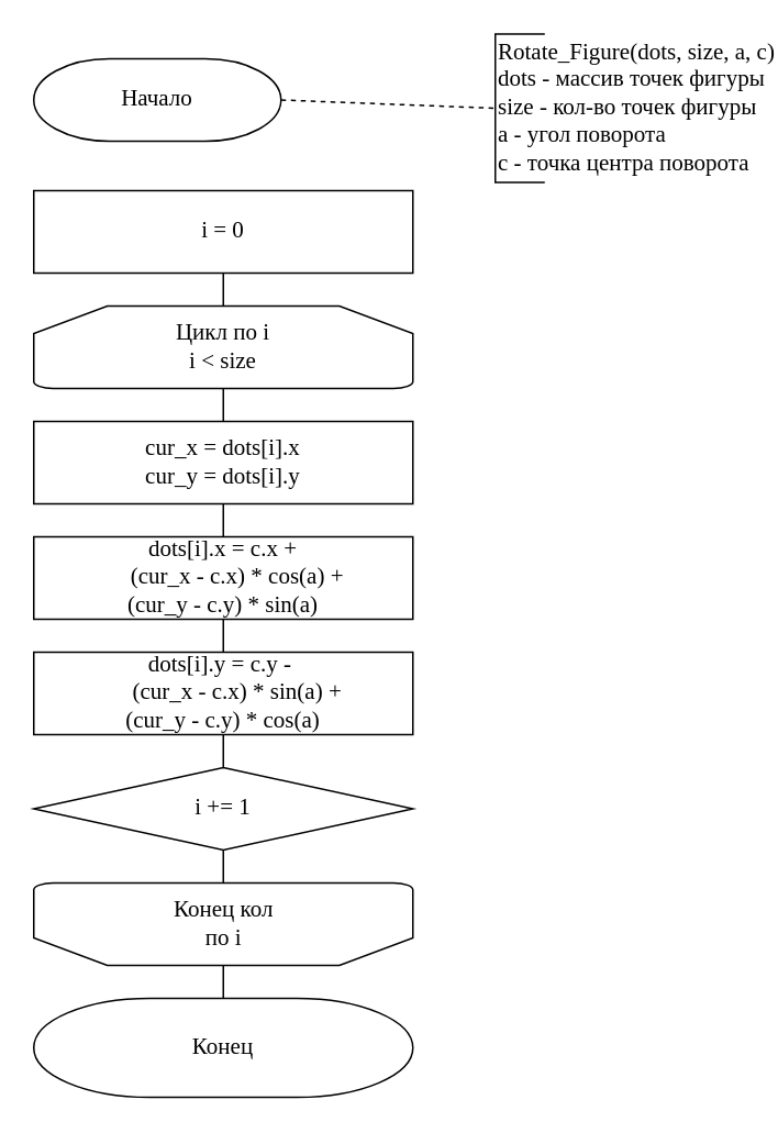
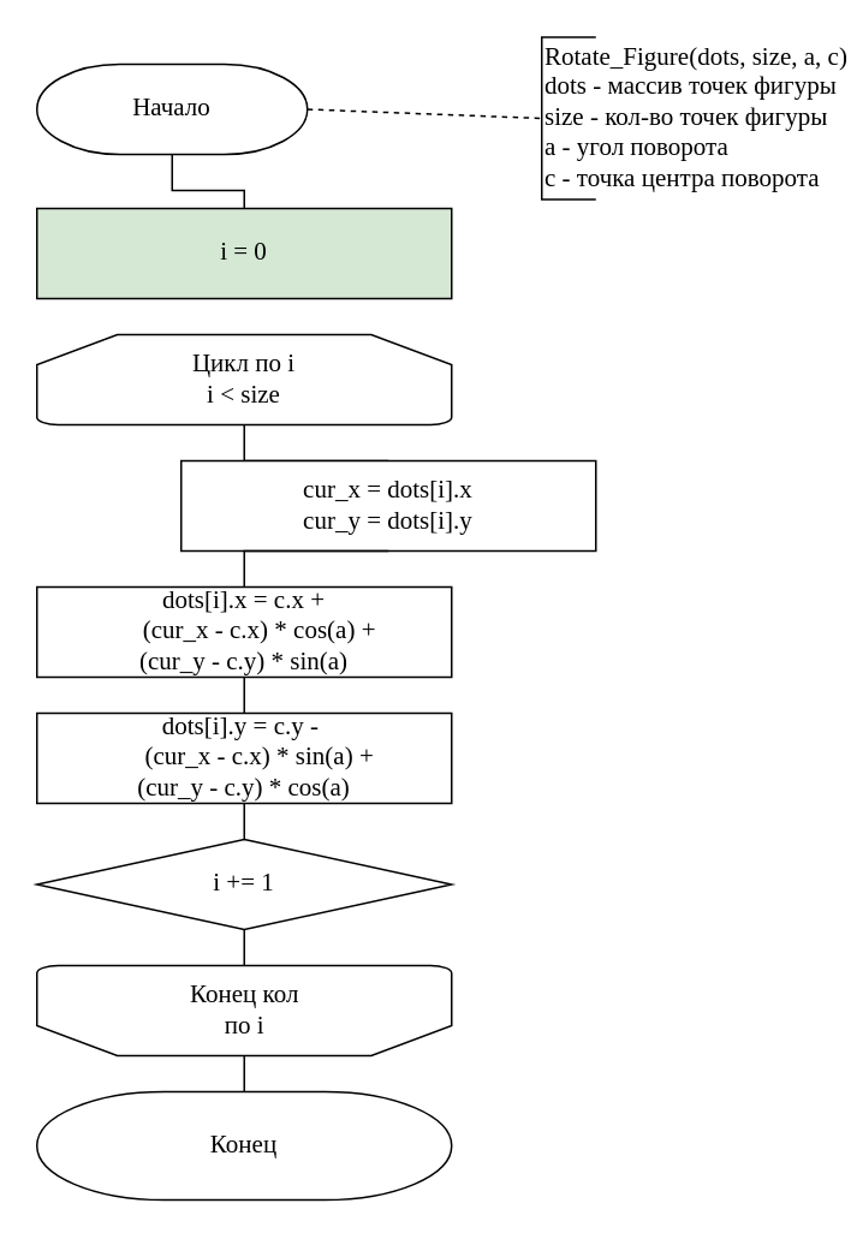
  <mxCell id="0" />
  <mxCell id="1" parent="0" />
+ <mxCell id="2" style="edgeStyle=orthogonalEdgeStyle;rounded=0;orthogonalLoop=1;jettySize=auto;html=1;exitX=0.5;exitY=1;exitDx=0;exitDy=0;exitPerimeter=0;entryX=0.5;entryY=0;entryDx=0;entryDy=0;fontFamily=Times New Roman;fontSize=14;endArrow=none;endFill=0;" edge="1" parent="1" source="3" target="11"><mxGeometry relative="1" as="geometry" /></mxCell>
  <mxCell id="3" value="Начало" style="strokeWidth=1;html=1;shape=mxgraph.flowchart.terminator;whiteSpace=wrap;fontSize=14;fontFamily=Times New Roman;" vertex="1" parent="1"><mxGeometry x="20" y="35" width="150" height="50" as="geometry" /></mxCell>
  <mxCell id="4" style="edgeStyle=orthogonalEdgeStyle;rounded=0;orthogonalLoop=1;jettySize=auto;html=1;exitX=0.5;exitY=0;exitDx=0;exitDy=0;exitPerimeter=0;entryX=0.5;entryY=0;entryDx=0;entryDy=0;entryPerimeter=0;endArrow=none;endFill=0;fontFamily=Times New Roman;fontSize=14;" edge="1" parent="1" source="5" target="12"><mxGeometry relative="1" as="geometry" /></mxCell>
  <mxCell id="5" value="Конец" style="strokeWidth=1;html=1;shape=mxgraph.flowchart.terminator;whiteSpace=wrap;fontSize=14;fontFamily=Times New Roman;" vertex="1" parent="1"><mxGeometry x="20" y="605" width="230" height="60" as="geometry" /></mxCell>
  <mxCell id="6" value="Rotate_Figure(dots, size, a, c)&lt;br&gt;dots - массив точек фигуры&lt;br&gt;size - кол-во точек фигуры&lt;br&gt;a - угол поворота&lt;br&gt;c - точка центра поворота" style="strokeWidth=1;html=1;shape=mxgraph.flowchart.annotation_1;align=left;pointerEvents=1;fontFamily=Times New Roman;fontSize=14;" vertex="1" parent="1"><mxGeometry x="300" y="20" width="30" height="90" as="geometry" /></mxCell>
  <mxCell id="7" value="" style="endArrow=none;dashed=1;html=1;fontFamily=Times New Roman;fontSize=14;exitX=1;exitY=0.5;exitDx=0;exitDy=0;exitPerimeter=0;entryX=0;entryY=0.5;entryDx=0;entryDy=0;entryPerimeter=0;" edge="1" parent="1" source="3" target="6"><mxGeometry width="50" height="50" relative="1" as="geometry"><mxPoint x="110" y="215" as="sourcePoint" /><mxPoint x="160" y="165" as="targetPoint" /></mxGeometry></mxCell>
  <mxCell id="8" style="edgeStyle=orthogonalEdgeStyle;rounded=0;orthogonalLoop=1;jettySize=auto;html=1;exitX=0.5;exitY=1;exitDx=0;exitDy=0;exitPerimeter=0;endArrow=none;endFill=0;fontFamily=Times New Roman;fontSize=14;" edge="1" parent="1" source="9" target="17"><mxGeometry relative="1" as="geometry"><mxPoint x="105" y="255" as="targetPoint" /></mxGeometry></mxCell>
  <mxCell id="9" value="Цикл по i&lt;br&gt;i &amp;lt; size" style="strokeWidth=1;html=1;shape=mxgraph.flowchart.loop_limit;whiteSpace=wrap;fontFamily=Times New Roman;fontSize=14;" vertex="1" parent="1"><mxGeometry x="20" y="185" width="230" height="50" as="geometry" /></mxCell>
- <mxCell id="10" style="edgeStyle=orthogonalEdgeStyle;rounded=0;orthogonalLoop=1;jettySize=auto;html=1;exitX=0.5;exitY=1;exitDx=0;exitDy=0;entryX=0.5;entryY=0;entryDx=0;entryDy=0;entryPerimeter=0;endArrow=none;endFill=0;fontFamily=Times New Roman;fontSize=14;" edge="1" parent="1" source="11" target="9"><mxGeometry relative="1" as="geometry" /></mxCell>
- <mxCell id="11" value="i = 0" style="rounded=0;whiteSpace=wrap;html=1;strokeWidth=1;fontFamily=Times New Roman;fontSize=14;" vertex="1" parent="1"><mxGeometry x="20" y="115" width="230" height="50" as="geometry" /></mxCell>
+ <mxCell id="11" value="i = 0" style="rounded=0;whiteSpace=wrap;html=1;strokeWidth=1;fontFamily=Times New Roman;fontSize=14;fillColor=#d5e8d4;" vertex="1" parent="1"><mxGeometry x="20" y="115" width="230" height="50" as="geometry" /></mxCell>
  <mxCell id="12" value="" style="strokeWidth=1;html=1;shape=mxgraph.flowchart.loop_limit;whiteSpace=wrap;fontFamily=Times New Roman;fontSize=14;rotation=-180;" vertex="1" parent="1"><mxGeometry x="20" y="535" width="230" height="50" as="geometry" /></mxCell>
  <mxCell id="13" value="Конец кол&lt;br&gt;по i" style="text;html=1;align=center;verticalAlign=middle;resizable=0;points=[];autosize=1;fontSize=14;fontFamily=Times New Roman;" vertex="1" parent="1"><mxGeometry x="90" y="540" width="90" height="40" as="geometry" /></mxCell>
  <mxCell id="14" style="edgeStyle=orthogonalEdgeStyle;rounded=0;orthogonalLoop=1;jettySize=auto;html=1;exitX=0.5;exitY=1;exitDx=0;exitDy=0;entryX=0.5;entryY=1;entryDx=0;entryDy=0;entryPerimeter=0;endArrow=none;endFill=0;fontFamily=Times New Roman;fontSize=14;" edge="1" parent="1" source="16" target="12"><mxGeometry relative="1" as="geometry" /></mxCell>
  <mxCell id="15" style="edgeStyle=orthogonalEdgeStyle;rounded=0;orthogonalLoop=1;jettySize=auto;html=1;exitX=0.5;exitY=0;exitDx=0;exitDy=0;entryX=0.5;entryY=1;entryDx=0;entryDy=0;endArrow=none;endFill=0;fontFamily=Times New Roman;fontSize=14;" edge="1" parent="1" source="16" target="21"><mxGeometry relative="1" as="geometry" /></mxCell>
  <mxCell id="16" value="i += 1" style="rhombus;whiteSpace=wrap;html=1;strokeWidth=1;fontFamily=Times New Roman;fontSize=14;" vertex="1" parent="1"><mxGeometry x="20" y="465" width="230" height="50" as="geometry" /></mxCell>
- <mxCell id="17" value="cur_x = dots[i].x&lt;br&gt;cur_y = dots[i].y" style="rounded=0;whiteSpace=wrap;html=1;strokeWidth=1;fontFamily=Times New Roman;fontSize=14;" vertex="1" parent="1"><mxGeometry x="20" y="255" width="230" height="50" as="geometry" /></mxCell>
+ <mxCell id="17" value="cur_x = dots[i].x&lt;br&gt;cur_y = dots[i].y" style="rounded=0;whiteSpace=wrap;html=1;strokeWidth=1;fontFamily=Times New Roman;fontSize=14;" vertex="1" parent="1"><mxGeometry x="100" y="255" width="230" height="50" as="geometry" /></mxCell>
  <mxCell id="18" style="edgeStyle=orthogonalEdgeStyle;rounded=0;orthogonalLoop=1;jettySize=auto;html=1;exitX=0.5;exitY=0;exitDx=0;exitDy=0;entryX=0.5;entryY=1;entryDx=0;entryDy=0;endArrow=none;endFill=0;fontFamily=Times New Roman;fontSize=14;" edge="1" parent="1" source="19" target="17"><mxGeometry relative="1" as="geometry" /></mxCell>
  <mxCell id="19" value="dots[i].x = c.x + &lt;br&gt;&amp;nbsp; &amp;nbsp; &amp;nbsp;(cur_x - c.x) * cos(a)&amp;nbsp;+ &lt;br&gt;(cur_y - c.y) * sin(a)" style="rounded=0;whiteSpace=wrap;html=1;strokeWidth=1;fontFamily=Times New Roman;fontSize=14;" vertex="1" parent="1"><mxGeometry x="20" y="325" width="230" height="50" as="geometry" /></mxCell>
  <mxCell id="20" style="edgeStyle=orthogonalEdgeStyle;rounded=0;orthogonalLoop=1;jettySize=auto;html=1;exitX=0.5;exitY=0;exitDx=0;exitDy=0;entryX=0.5;entryY=1;entryDx=0;entryDy=0;endArrow=none;endFill=0;fontFamily=Times New Roman;fontSize=14;" edge="1" parent="1" source="21" target="19"><mxGeometry relative="1" as="geometry" /></mxCell>
  <mxCell id="21" value="dots[i].y = c.y -&amp;nbsp;&lt;br&gt;&amp;nbsp; &amp;nbsp; &amp;nbsp;(cur_x - c.x) * sin(a)&amp;nbsp;+ &lt;br&gt;(cur_y - c.y) * cos(a)" style="rounded=0;whiteSpace=wrap;html=1;strokeWidth=1;fontFamily=Times New Roman;fontSize=14;" vertex="1" parent="1"><mxGeometry x="20" y="395" width="230" height="50" as="geometry" /></mxCell>
